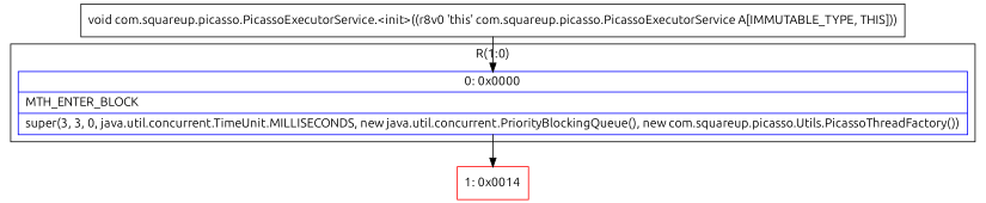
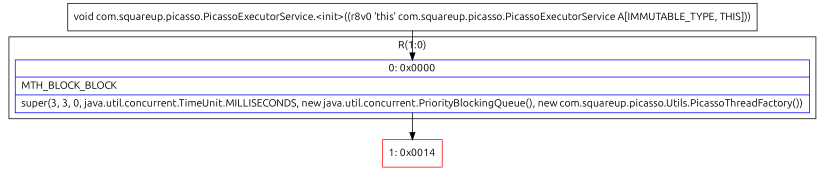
  digraph {
    fontname=Ubuntu
    node [shape=record fontname=Ubuntu]
    edge [fontname=Ubuntu]
-   n1 [color=blue label="{0\:\ 0x0000|MTH_ENTER_BLOCK\l|super(3, 3, 0, java.util.concurrent.TimeUnit.MILLISECONDS, new java.util.concurrent.PriorityBlockingQueue(), new com.squareup.picasso.Utils.PicassoThreadFactory())\l}"]
+   n1 [color=blue label="{0\:\ 0x0000|MTH_BLOCK_BLOCK\l|super(3, 3, 0, java.util.concurrent.TimeUnit.MILLISECONDS, new java.util.concurrent.PriorityBlockingQueue(), new com.squareup.picasso.Utils.PicassoThreadFactory())\l}"]
    n2 [color=red label="{1\:\ 0x0014}"]
    n3 [label="{void com.squareup.picasso.PicassoExecutorService.\<init\>((r8v0 'this' com.squareup.picasso.PicassoExecutorService A[IMMUTABLE_TYPE, THIS])) }"]
    subgraph cluster_1 {
      label="R(1:0)"
      n1
    }
    n1 -> n2
    n3 -> n1
  }
